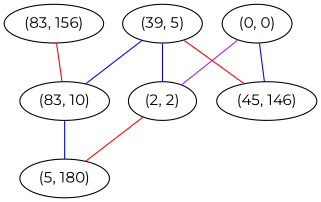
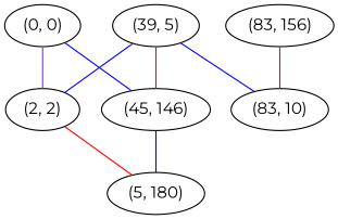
  graph {
    fontname=Montserrat
    node [fontname=Montserrat]
    edge [color=blue fontname=Montserrat weight=3]
    "(0, 0)"
    "(2, 2)"
    "(45, 146)"
    n4 [label="(5, 180)"]
    "(83, 156)"
    "(83, 10)"
    "(39, 5)"
    "(0, 0)" -- "(2, 2)" [color=purple weight=4]
    "(0, 0)" -- "(45, 146)"
    "(2, 2)" -- n4 [color=red weight=1]
-   "(83, 10)" -- n4
+   "(45, 146)" -- n4
    "(83, 156)" -- "(83, 10)" [color=red weight=1]
    "(39, 5)" -- "(2, 2)"
    "(39, 5)" -- "(45, 146)" [color=red weight=1]
    "(39, 5)" -- "(83, 10)"
  }
